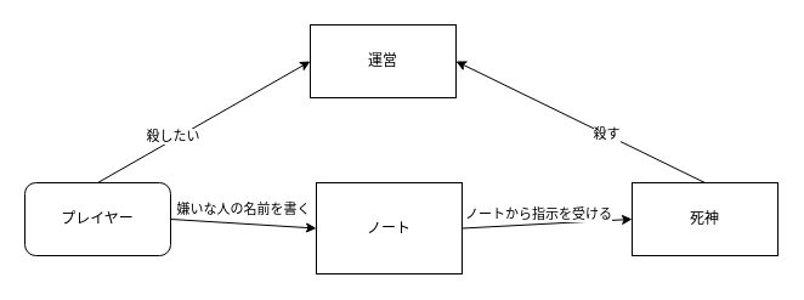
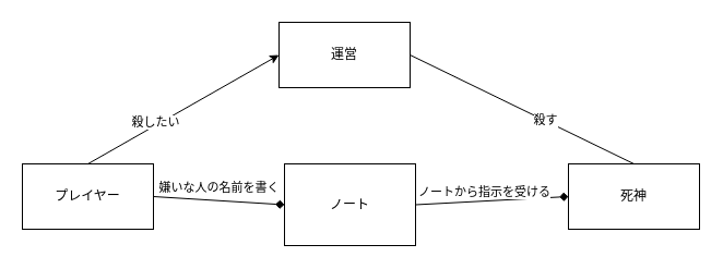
  <mxCell id="0" />
  <mxCell id="1" parent="0" />
  <mxCell id="2" style="edgeStyle=none;html=1;exitX=0.5;exitY=0;exitDx=0;exitDy=0;entryX=0;entryY=0.5;entryDx=0;entryDy=0;" parent="1" source="6" target="13" edge="1"><mxGeometry relative="1" as="geometry" /></mxCell>
  <mxCell id="3" value="殺したい" style="edgeLabel;html=1;align=center;verticalAlign=middle;resizable=0;points=[];" parent="2" vertex="1" connectable="0"><mxGeometry x="-0.273" y="3" relative="1" as="geometry"><mxPoint as="offset" /></mxGeometry></mxCell>
- <mxCell id="4" style="edgeStyle=none;html=1;exitX=1;exitY=0.5;exitDx=0;exitDy=0;entryX=0;entryY=0.5;entryDx=0;entryDy=0;" parent="1" source="6" target="9" edge="1"><mxGeometry relative="1" as="geometry" /></mxCell>
+ <mxCell id="4" style="edgeStyle=none;html=1;exitX=1;exitY=0.5;exitDx=0;exitDy=0;entryX=0;entryY=0.5;entryDx=0;entryDy=0;endArrow=diamond;" parent="1" source="6" target="9" edge="1"><mxGeometry relative="1" as="geometry" /></mxCell>
  <mxCell id="5" value="嫌いな人の名前を書く" style="edgeLabel;html=1;align=center;verticalAlign=middle;resizable=0;points=[];" parent="4" vertex="1" connectable="0"><mxGeometry x="-0.467" relative="1" as="geometry"><mxPoint x="28" y="-10" as="offset" /></mxGeometry></mxCell>
- <mxCell id="6" value="プレイヤー" style="whiteSpace=wrap;html=1;rounded=1;" parent="1" vertex="1"><mxGeometry x="20" y="150" width="120" height="60" as="geometry" /></mxCell>
- <mxCell id="7" style="edgeStyle=none;html=1;exitX=1;exitY=0.5;exitDx=0;exitDy=0;entryX=0;entryY=0.5;entryDx=0;entryDy=0;" parent="1" source="9" target="12" edge="1"><mxGeometry relative="1" as="geometry" /></mxCell>
+ <mxCell id="6" value="プレイヤー" style="whiteSpace=wrap;html=1;" parent="1" vertex="1"><mxGeometry x="20" y="150" width="120" height="60" as="geometry" /></mxCell>
+ <mxCell id="7" style="edgeStyle=none;html=1;exitX=1;exitY=0.5;exitDx=0;exitDy=0;entryX=0;entryY=0.5;entryDx=0;entryDy=0;endArrow=diamond;" parent="1" source="9" target="12" edge="1"><mxGeometry relative="1" as="geometry" /></mxCell>
  <mxCell id="8" value="ノートから指示を受ける" style="edgeLabel;html=1;align=center;verticalAlign=middle;resizable=0;points=[];" parent="7" vertex="1" connectable="0"><mxGeometry x="-0.356" relative="1" as="geometry"><mxPoint x="18" y="-10" as="offset" /></mxGeometry></mxCell>
  <mxCell id="9" value="ノート" style="whiteSpace=wrap;html=1;" parent="1" vertex="1"><mxGeometry x="260" y="150" width="120" height="75" as="geometry" /></mxCell>
- <mxCell id="10" style="edgeStyle=none;html=1;exitX=0.5;exitY=0;exitDx=0;exitDy=0;entryX=1;entryY=0.5;entryDx=0;entryDy=0;" parent="1" source="12" target="13" edge="1"><mxGeometry relative="1" as="geometry" /></mxCell>
+ <mxCell id="10" style="edgeStyle=none;html=1;exitX=0.5;exitY=0;exitDx=0;exitDy=0;entryX=1;entryY=0.5;entryDx=0;entryDy=0;endArrow=none;" parent="1" source="12" target="13" edge="1"><mxGeometry relative="1" as="geometry" /></mxCell>
  <mxCell id="11" value="殺す" style="edgeLabel;html=1;align=center;verticalAlign=middle;resizable=0;points=[];" parent="10" vertex="1" connectable="0"><mxGeometry x="-0.206" y="-1" relative="1" as="geometry"><mxPoint as="offset" /></mxGeometry></mxCell>
  <mxCell id="12" value="死神" style="whiteSpace=wrap;html=1;" parent="1" vertex="1"><mxGeometry x="520" y="150" width="120" height="60" as="geometry" /></mxCell>
  <mxCell id="13" value="運営" style="whiteSpace=wrap;html=1;" parent="1" vertex="1"><mxGeometry x="255" y="20" width="120" height="60" as="geometry" /></mxCell>
